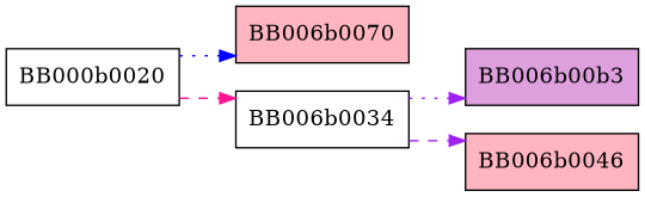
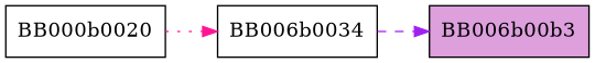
  digraph {
    rankdir=LR
    splines=ortho
    node [fillcolor=white shape=box style=filled]
    edge [color=purple style=dotted]
    n1 [label=BB000b0020]
-   BB006b0070 [fillcolor=lightpink]
    BB006b0034
    n4 [fillcolor=plum label=BB006b00b3]
-   BB006b0046 [fillcolor=lightpink]
-   n1 -> BB006b0070 [color=blue]
-   n1 -> BB006b0034 [color=deeppink style=dashed]
-   BB006b0034 -> n4
-   BB006b0034 -> BB006b0046 [style=dashed]
+   n1 -> BB006b0034 [color=deeppink]
+   BB006b0034 -> n4 [style=dashed]
  }
